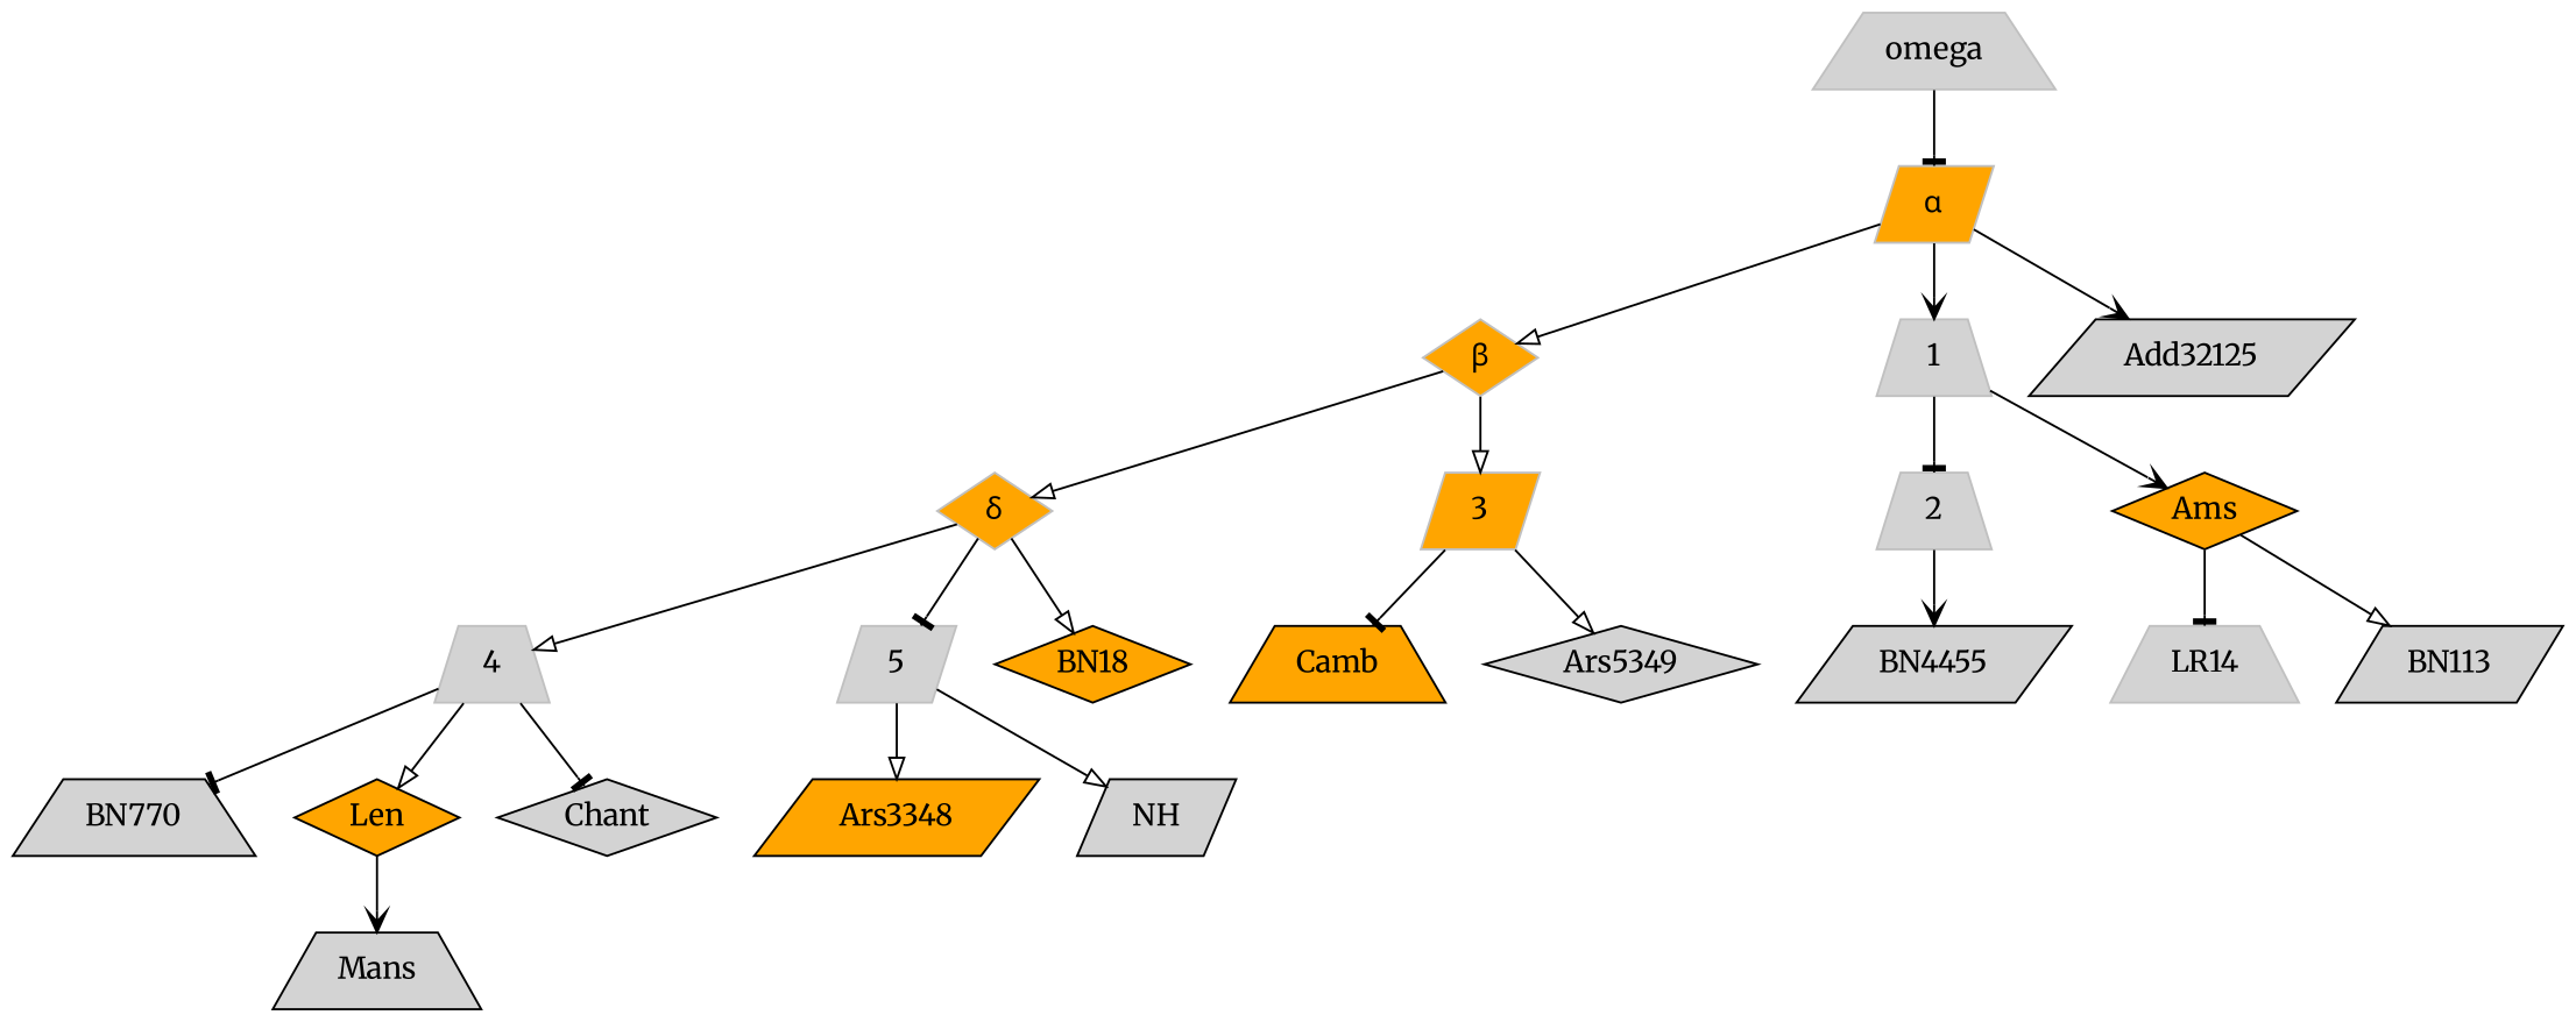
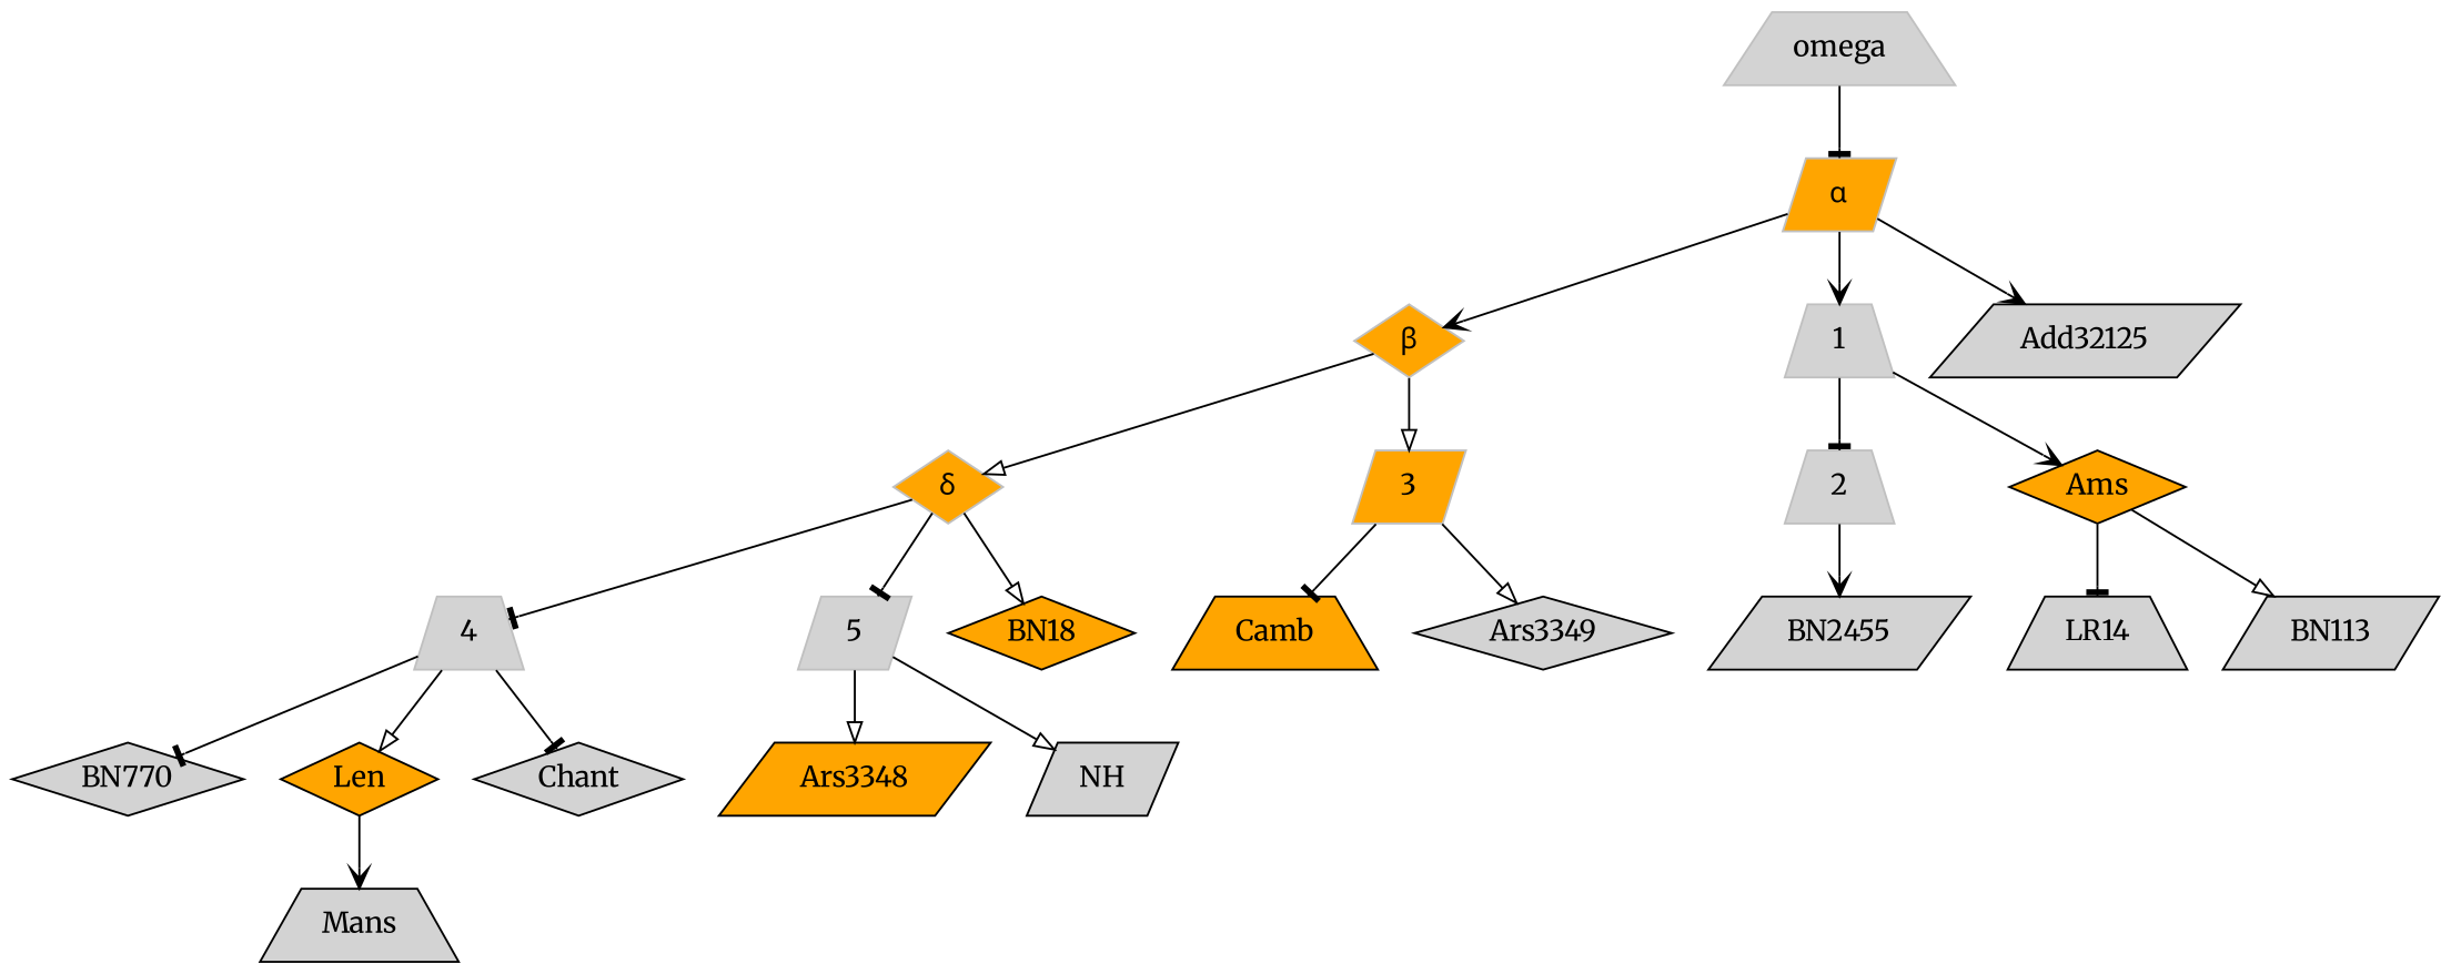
  digraph {
    fontname=Merriweather
    node [fillcolor=lightgrey fontname=Merriweather shape=parallelogram style=filled]
    edge [arrowhead=onormal fontname=Merriweather]
    omega [color=grey shape=trapezium]
    n2 [color=grey fillcolor=orange label="α"]
    n3 [color=grey fillcolor=orange label="β" shape=diamond]
    1 [color=grey shape=trapezium]
    Add32125
    n6 [color=grey fillcolor=orange label="δ" shape=diamond]
    3 [color=grey fillcolor=orange]
    2 [color=grey shape=trapezium]
    Ams [fillcolor=orange shape=diamond]
    4 [color=grey shape=trapezium]
    5 [color=grey]
    n12 [fillcolor=orange label=BN18 shape=diamond]
    Camb [fillcolor=orange shape=trapezium]
-   Ars3349 [shape=diamond label=Ars5349]
-   BN770 [shape=trapezium]
+   Ars3349 [shape=diamond]
+   BN770 [shape=diamond]
    Len [fillcolor=orange shape=diamond]
    Chant [shape=diamond]
    Ars3348 [fillcolor=orange]
    NH
-   BN2455 [label=BN4455]
-   LR14 [shape=trapezium color=grey]
+   BN2455
+   LR14 [shape=trapezium]
    BN113
    Mans [shape=trapezium]
    omega -> n2 [arrowhead=tee]
-   n2 -> n3
+   n2 -> n3 [arrowhead=vee]
    n2 -> 1 [arrowhead=vee]
    n2 -> Add32125 [arrowhead=vee]
    n3 -> n6
    n3 -> 3
    1 -> 2 [arrowhead=tee]
    1 -> Ams [arrowhead=vee]
-   n6 -> 4
+   n6 -> 4 [arrowhead=tee]
    n6 -> 5 [arrowhead=tee]
    n6 -> n12
    3 -> Camb [arrowhead=tee]
    3 -> Ars3349
    2 -> BN2455 [arrowhead=vee]
    Ams -> LR14 [arrowhead=tee]
    Ams -> BN113
    4 -> BN770 [arrowhead=tee]
    4 -> Len
    4 -> Chant [arrowhead=tee]
    5 -> Ars3348
    5 -> NH
    Len -> Mans [arrowhead=vee]
  }
